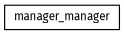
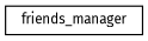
  digraph {
    rankdir=LR
    fontname="Fira Sans"
-   n1 [color=black fillcolor=white fontname="Fira Sans" fontsize=10 height=0.2 label=manager_manager shape=record style=filled width=0.4]
+   n1 [color=black fillcolor=white fontname="Fira Sans" fontsize=10 height=0.2 label=friends_manager shape=record style=filled width=0.4]
  }
